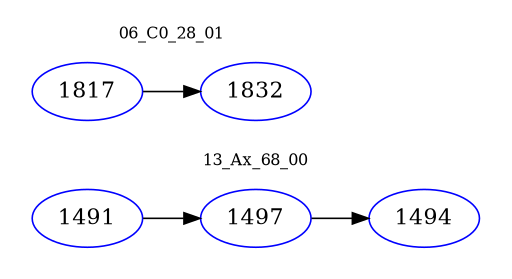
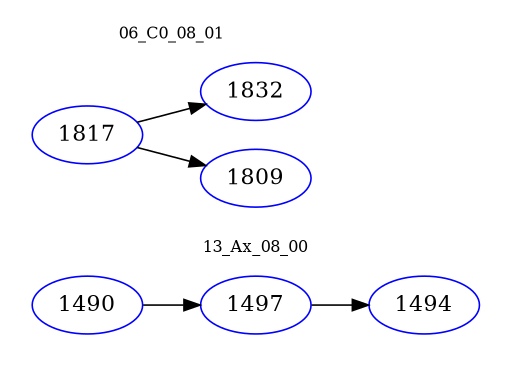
  digraph {
    rankdir=LR
    node [color=blue]
    edge [color=black]
    n1 [label=1497]
-   n2 [label=1491]
+   n2 [label=1490]
    n3 [label=1494]
    n4 [label=1817]
+   n5 [label=1809]
    n6 [label=1832]
    subgraph cluster_1 {
      color=white
      fontsize=10
-     label="13_Ax_68_00"
+     label="13_Ax_08_00"
      n1
      n2
      n3
    }
    subgraph cluster_2 {
      color=white
      fontsize=10
-     label="06_C0_28_01"
+     label="06_C0_08_01"
      n4
+     n5
      n6
    }
    n1 -> n3
    n2 -> n1
+   n4 -> n5
    n4 -> n6
  }
